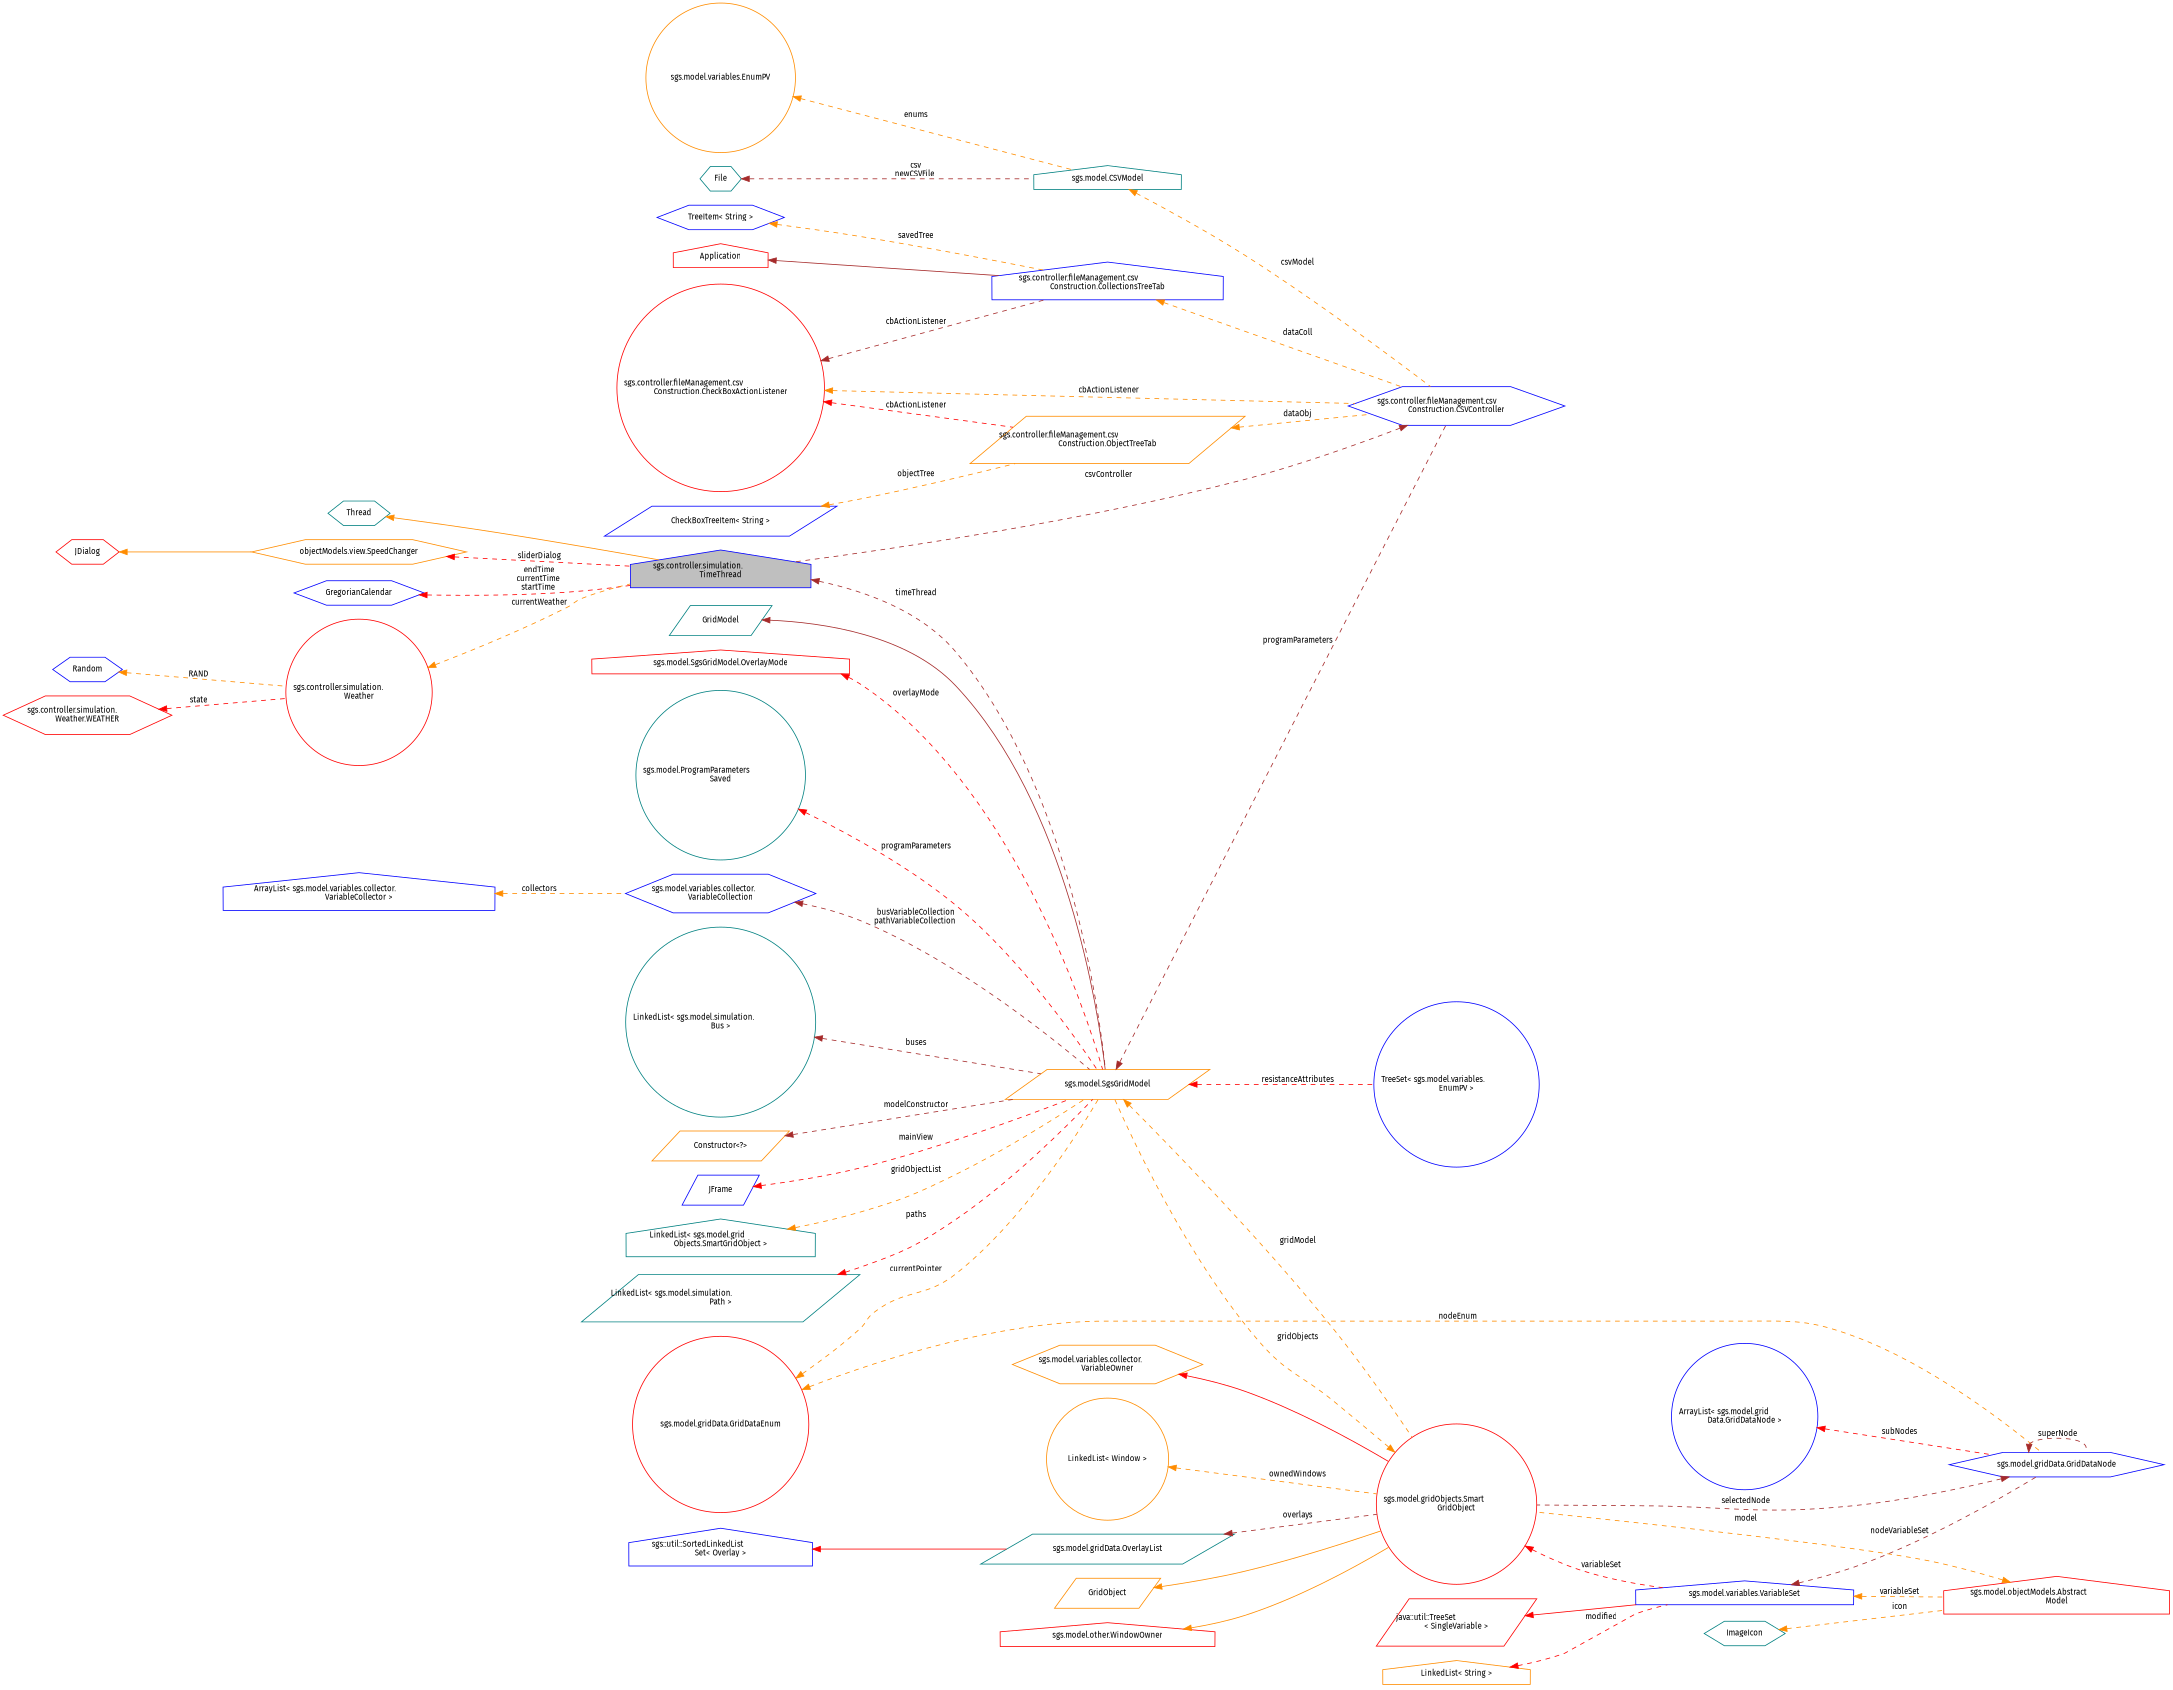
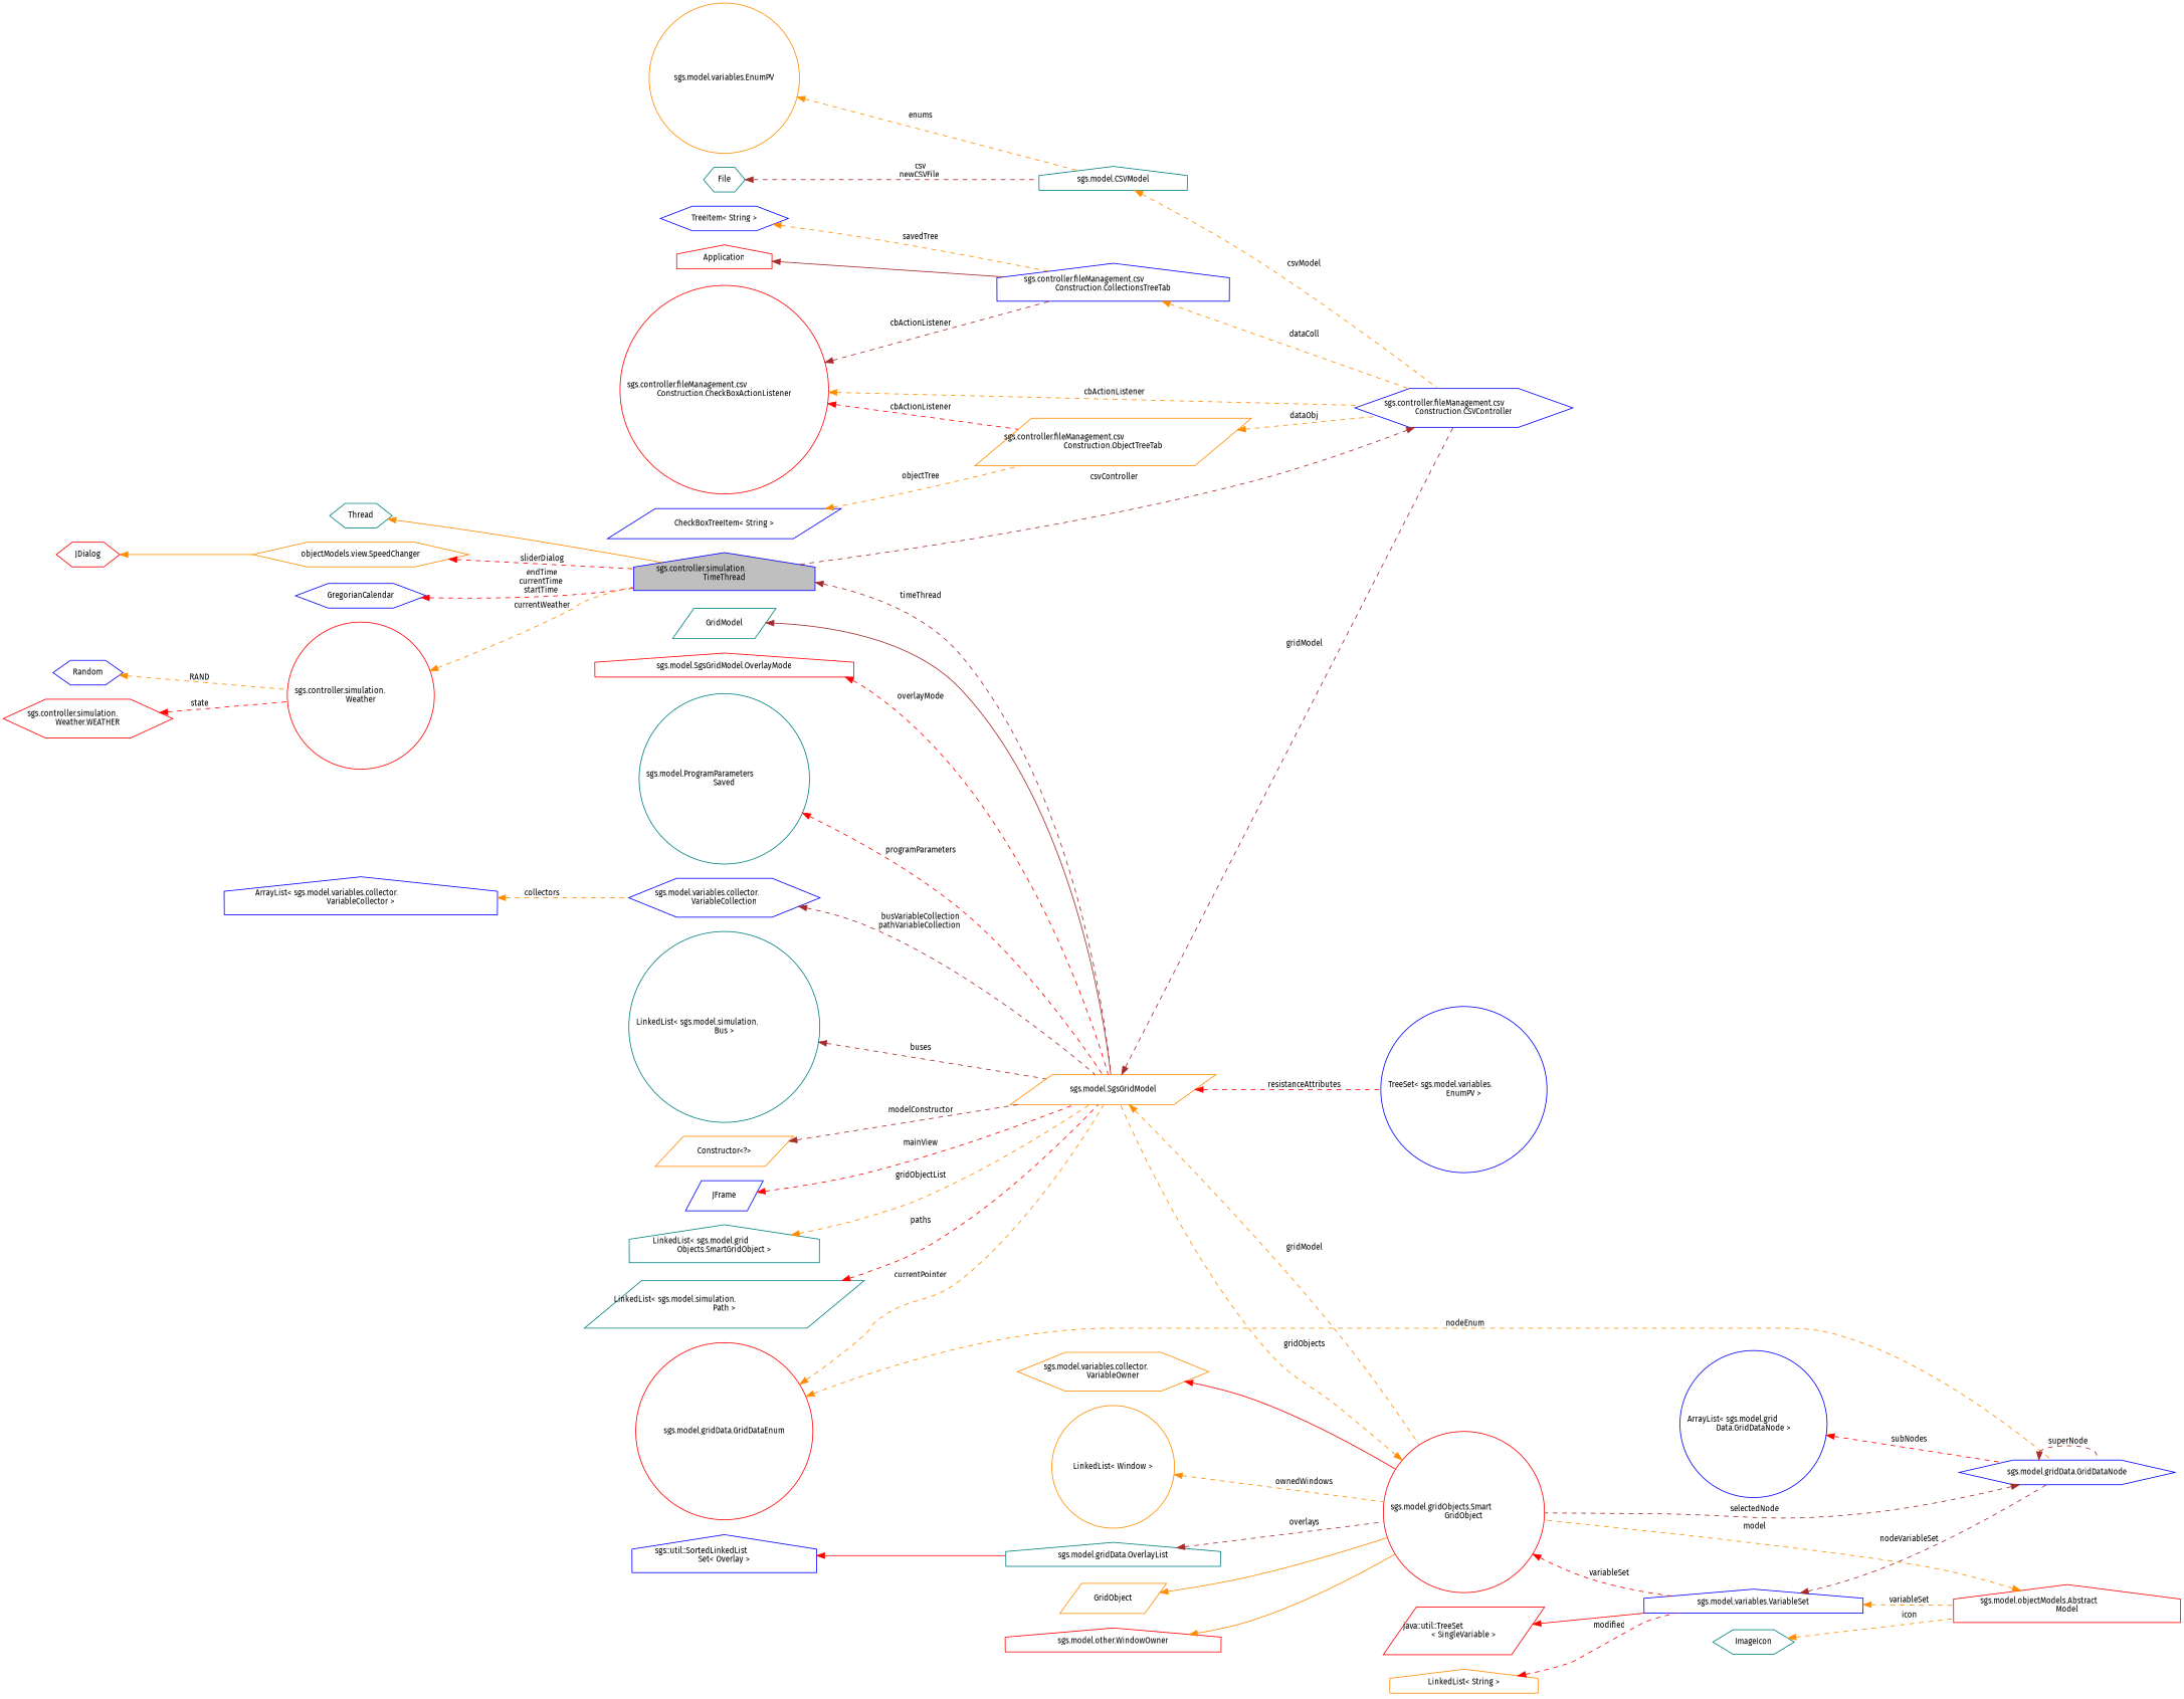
  digraph {
    fontname="Fira Sans"
    rankdir=LR
    node [color=blue fillcolor=white fontname="Fira Sans" fontsize=10 shape=house style=filled]
    edge [color=darkorange dir=back fontname="Fira Sans" fontsize=10 labelfontname=Helvetica labelfontsize=10 style=dashed]
    n1 [fillcolor=grey75 fontcolor=black height=0.2 label="sgs.controller.simulation.\lTimeThread" width=0.4]
    n2 [color=darkorange height=0.2 label="sgs.model.SgsGridModel" shape=parallelogram width=0.4]
    n3 [height=0.2 label="sgs.controller.fileManagement.csv\lConstruction.CSVController" shape=hexagon width=0.4]
    n4 [color=red height=0.2 label="sgs.model.gridObjects.Smart\lGridObject" shape=circle width=0.4]
    n5 [height=0.2 label="TreeSet\< sgs.model.variables.\lEnumPV \>" shape=circle width=0.4]
    n6 [color=teal height=0.2 label=Thread shape=hexagon width=0.4]
    n7 [height=0.2 label="sgs.controller.fileManagement.csv\lConstruction.CollectionsTreeTab" width=0.4]
    n8 [color=red height=0.2 label=Application width=0.4]
    n9 [height=0.2 label="TreeItem\< String \>" shape=hexagon width=0.4]
    n10 [color=red height=0.2 label="sgs.controller.fileManagement.csv\lConstruction.CheckBoxActionListener" shape=circle width=0.4]
    n11 [color=darkorange height=0.2 label="sgs.controller.fileManagement.csv\lConstruction.ObjectTreeTab" shape=parallelogram width=0.4]
    n12 [height=0.2 label="sgs.model.variables.VariableSet" width=0.4]
    n13 [color=teal height=0.2 label=GridModel shape=parallelogram width=0.4]
    n14 [color=red height=0.2 label="sgs.model.SgsGridModel.OverlayMode" width=0.4]
    n15 [color=teal height=0.2 label="sgs.model.ProgramParameters\lSaved" shape=circle width=0.4]
    n16 [color=red height=0.2 label="sgs.model.gridData.GridDataEnum" shape=circle width=0.4]
    n17 [height=0.2 label="sgs.model.gridData.GridDataNode" shape=hexagon width=0.4]
    n18 [color=darkorange height=0.2 label=GridObject shape=parallelogram width=0.4]
    n19 [color=red height=0.2 label="sgs.model.other.WindowOwner" width=0.4]
    n20 [color=darkorange height=0.2 label="sgs.model.variables.collector.\lVariableOwner" shape=hexagon width=0.4]
-   n21 [color=teal height=0.2 label="sgs.model.gridData.OverlayList" shape=parallelogram width=0.4]
+   n21 [color=teal height=0.2 label="sgs.model.gridData.OverlayList" width=0.4]
    n22 [height=0.2 label="sgs::util::SortedLinkedList\lSet\< Overlay \>" width=0.4]
    n23 [color=red height=0.2 label="sgs.model.objectModels.Abstract\lModel" width=0.4]
    n24 [color=teal height=0.2 label=ImageIcon shape=hexagon width=0.4]
    n25 [color=red height=0.2 label="java::util::TreeSet\l\< SingleVariable \>" shape=parallelogram width=0.4]
    n26 [color=darkorange height=0.2 label="LinkedList\< String \>" width=0.4]
    n27 [height=0.2 label="ArrayList\< sgs.model.grid\lData.GridDataNode \>" shape=circle width=0.4]
    n28 [color=darkorange height=0.2 label="LinkedList\< Window \>" shape=circle width=0.4]
    n29 [height=0.2 label="sgs.model.variables.collector.\lVariableCollection" shape=hexagon width=0.4]
    n30 [height=0.2 label="ArrayList\< sgs.model.variables.collector.\lVariableCollector \>" width=0.4]
    n31 [color=teal height=0.2 label="LinkedList\< sgs.model.simulation.\lBus \>" shape=circle width=0.4]
    n32 [color=darkorange height=0.2 label="Constructor\<?\>" shape=parallelogram width=0.4]
    n33 [height=0.2 label=JFrame shape=parallelogram width=0.4]
    n34 [color=teal height=0.2 label="LinkedList\< sgs.model.grid\lObjects.SmartGridObject \>" width=0.4]
    n35 [color=teal height=0.2 label="LinkedList\< sgs.model.simulation.\lPath \>" shape=parallelogram width=0.4]
    n36 [height=0.2 label="CheckBoxTreeItem\< String \>" shape=parallelogram width=0.4]
    n37 [color=teal height=0.2 label="sgs.model.CSVModel" width=0.4]
    n38 [color=darkorange height=0.2 label="sgs.model.variables.EnumPV" shape=circle width=0.4]
    n39 [color=teal height=0.2 label=File shape=hexagon width=0.4]
    n40 [color=darkorange height=0.2 label="objectModels.view.SpeedChanger" shape=hexagon width=0.4]
    n41 [color=red height=0.2 label=JDialog shape=hexagon width=0.4]
    n42 [height=0.2 label=GregorianCalendar shape=hexagon width=0.4]
    n43 [color=red height=0.2 label="sgs.controller.simulation.\lWeather" shape=circle width=0.4]
    n44 [color=red height=0.2 label="sgs.controller.simulation.\lWeather.WEATHER" shape=hexagon width=0.4]
    n45 [height=0.2 label=Random shape=hexagon width=0.4]
    n1 -> n2 [color=brown label=" timeThread"]
-   n2 -> n3 [color=brown label=" programParameters"]
+   n2 -> n3 [color=brown label=" gridModel"]
    n2 -> n4 [label=" gridModel"]
    n2 -> n5 [color=red label=" resistanceAttributes"]
    n3 -> n1 [color=brown label=" csvController"]
    n4 -> n2 [label=" gridObjects"]
    n4 -> n12 [color=red label=" variableSet"]
    n6 -> n1 [style=solid]
    n7 -> n3 [label=" dataColl"]
    n8 -> n7 [color=brown style=solid]
    n9 -> n7 [label=" savedTree"]
    n10 -> n3 [label=" cbActionListener"]
    n10 -> n7 [color=brown label=" cbActionListener"]
    n10 -> n11 [color=red label=" cbActionListener"]
    n11 -> n3 [label=" dataObj"]
    n12 -> n17 [color=brown label=" nodeVariableSet"]
    n12 -> n23 [label=" variableSet"]
    n13 -> n2 [color=brown style=solid]
    n14 -> n2 [color=red label=" overlayMode"]
    n15 -> n2 [color=red label=" programParameters"]
    n16 -> n2 [label=" currentPointer"]
    n16 -> n17 [label=" nodeEnum"]
    n17 -> n4 [color=brown label=" selectedNode"]
    n17 -> n17 [color=brown label=" superNode"]
    n18 -> n4 [style=solid]
    n19 -> n4 [style=solid]
    n20 -> n4 [color=red style=solid]
    n21 -> n4 [color=brown label=" overlays"]
    n22 -> n21 [color=red style=solid]
    n23 -> n4 [label=" model"]
    n24 -> n23 [label=" icon"]
    n25 -> n12 [color=red style=solid]
    n26 -> n12 [color=red label=" modified"]
    n27 -> n17 [color=red label=" subNodes"]
    n28 -> n4 [label=" ownedWindows"]
    n29 -> n2 [color=brown label=" busVariableCollection\npathVariableCollection"]
    n30 -> n29 [label=" collectors"]
    n31 -> n2 [color=brown label=" buses"]
    n32 -> n2 [color=brown label=" modelConstructor"]
    n33 -> n2 [color=red label=" mainView"]
    n34 -> n2 [label=" gridObjectList"]
    n35 -> n2 [color=red label=" paths"]
    n36 -> n11 [label=" objectTree"]
    n37 -> n3 [label=" csvModel"]
    n38 -> n37 [label=" enums"]
    n39 -> n37 [color=brown label=" csv\nnewCSVFile"]
    n40 -> n1 [color=red label=" sliderDialog"]
    n41 -> n40 [style=solid]
    n42 -> n1 [color=red label=" endTime\ncurrentTime\nstartTime"]
    n43 -> n1 [label=" currentWeather"]
    n44 -> n43 [color=red label=" state"]
    n45 -> n43 [label=" RAND"]
  }
